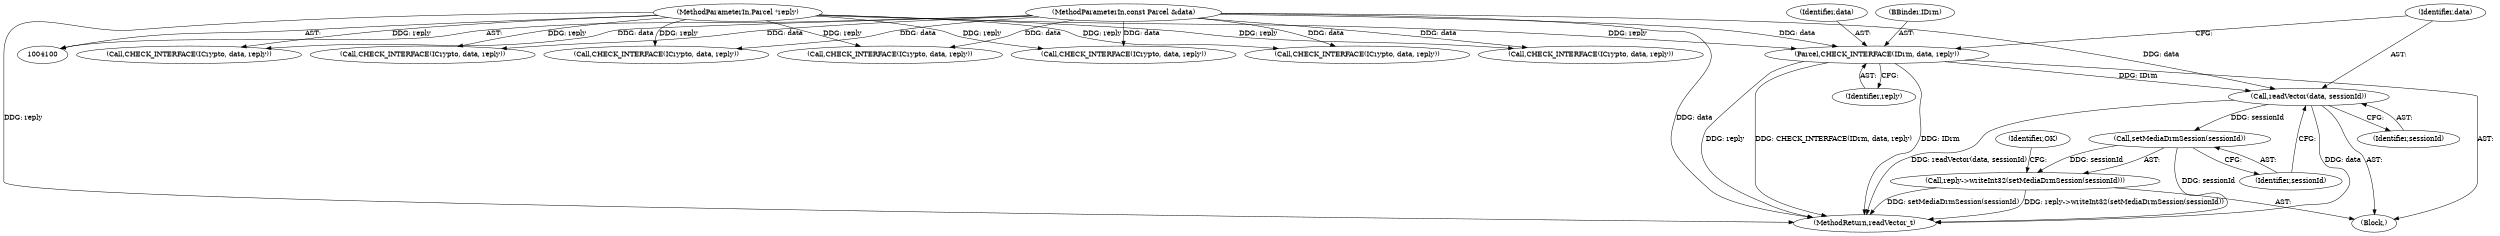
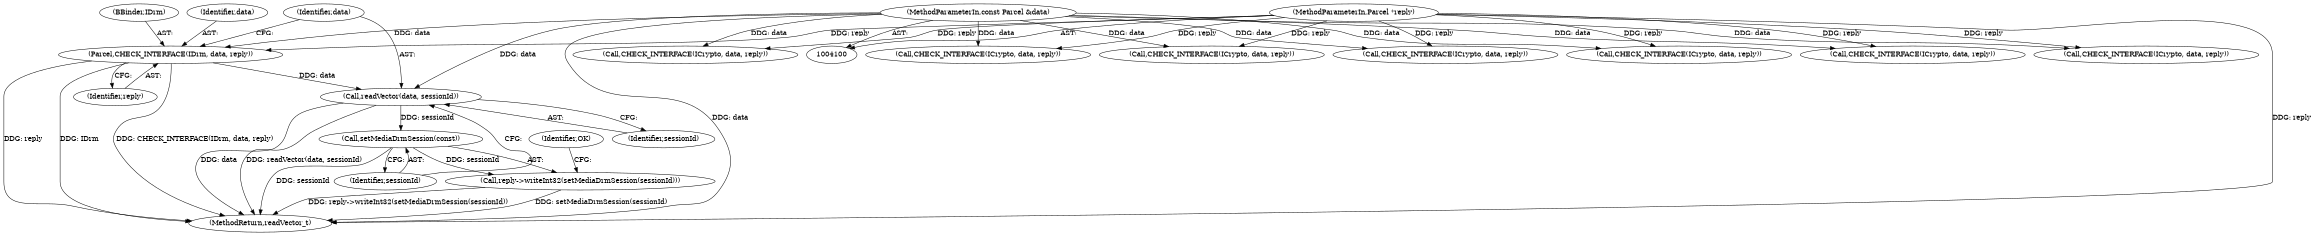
  digraph {
    n1 [label="(Parcel,CHECK_INTERFACE(IDrm, data, reply))"]
    n2 [label="(Call,readVector(data, sessionId))"]
    n3 [label="(Identifier,reply)"]
    n4 [label="(MethodReturn,readVector_t)"]
-   n5 [label="(Block,)"]
-   n6 [label="(Call,setMediaDrmSession(sessionId))"]
+   n6 [label="(Call,setMediaDrmSession(const))"]
    n7 [label="(Identifier,sessionId)"]
    n8 [label="(MethodParameterIn,const Parcel &data)"]
    n9 [label="(Call,CHECK_INTERFACE(ICrypto, data, reply))"]
    n10 [label="(Call,CHECK_INTERFACE(ICrypto, data, reply))"]
    n11 [label="(Call,CHECK_INTERFACE(ICrypto, data, reply))"]
    n12 [label="(Call,CHECK_INTERFACE(ICrypto, data, reply))"]
    n13 [label="(Call,CHECK_INTERFACE(ICrypto, data, reply))"]
    n14 [label="(Call,CHECK_INTERFACE(ICrypto, data, reply))"]
    n15 [label="(Call,CHECK_INTERFACE(ICrypto, data, reply))"]
    n16 [label=1004100]
    n17 [label="(MethodParameterIn,Parcel *reply)"]
    n18 [label="(Call,reply->writeInt32(setMediaDrmSession(sessionId)))"]
    n19 [label="(Identifier,sessionId)"]
    n20 [label="(Identifier,data)"]
    n21 [label="(Identifier,data)"]
    n22 [label="(BBinder,IDrm)"]
    n23 [label="(Identifier,OK)"]
-   n1 -> n2 [label="DDG: IDrm"]
+   n1 -> n2 [label="DDG: data"]
    n1 -> n3 [label="CFG: "]
    n1 -> n4 [label="DDG: IDrm"]
    n1 -> n4 [label="DDG: CHECK_INTERFACE(IDrm, data, reply)"]
    n1 -> n4 [label="DDG: reply"]
-   n1 -> n5 [label="AST: "]
    n2 -> n4 [label="DDG: data"]
    n2 -> n4 [label="DDG: readVector(data, sessionId)"]
-   n2 -> n5 [label="AST: "]
    n2 -> n6 [label="DDG: sessionId"]
    n2 -> n7 [label="CFG: "]
    n3 -> n1 [label="AST: "]
    n6 -> n4 [label="DDG: sessionId"]
    n6 -> n18 [label="AST: "]
    n6 -> n18 [label="DDG: sessionId"]
    n6 -> n19 [label="CFG: "]
    n7 -> n2 [label="AST: "]
    n8 -> n1 [label="DDG: data"]
    n8 -> n2 [label="DDG: data"]
    n8 -> n4 [label="DDG: data"]
    n8 -> n9 [label="DDG: data"]
    n8 -> n10 [label="DDG: data"]
    n8 -> n11 [label="DDG: data"]
    n8 -> n12 [label="DDG: data"]
    n8 -> n13 [label="DDG: data"]
    n8 -> n14 [label="DDG: data"]
    n8 -> n15 [label="DDG: data"]
    n8 -> n16 [label="AST: "]
    n17 -> n1 [label="DDG: reply"]
    n17 -> n4 [label="DDG: reply"]
    n17 -> n9 [label="DDG: reply"]
    n17 -> n10 [label="DDG: reply"]
    n17 -> n11 [label="DDG: reply"]
    n17 -> n12 [label="DDG: reply"]
    n17 -> n13 [label="DDG: reply"]
    n17 -> n14 [label="DDG: reply"]
    n17 -> n15 [label="DDG: reply"]
    n17 -> n16 [label="AST: "]
    n18 -> n4 [label="DDG: setMediaDrmSession(sessionId)"]
    n18 -> n4 [label="DDG: reply->writeInt32(setMediaDrmSession(sessionId))"]
-   n18 -> n5 [label="AST: "]
    n19 -> n2 [label="CFG: "]
    n19 -> n6 [label="AST: "]
    n20 -> n1 [label="CFG: "]
    n20 -> n2 [label="AST: "]
    n21 -> n1 [label="AST: "]
    n22 -> n1 [label="AST: "]
    n23 -> n18 [label="CFG: "]
  }
